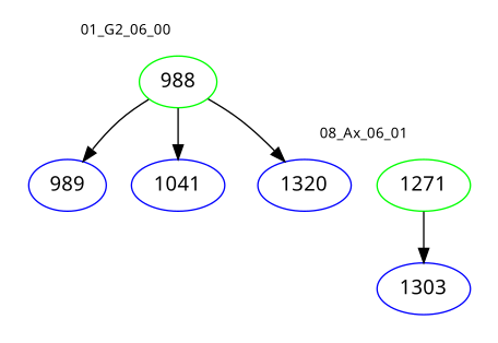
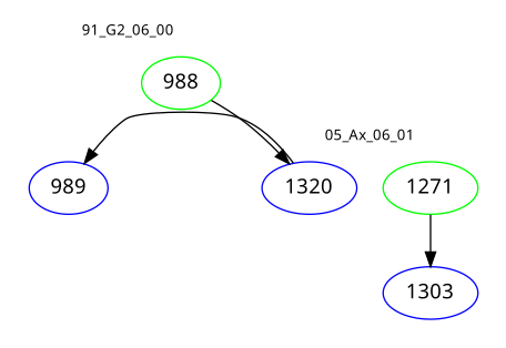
  digraph {
    fontname="Noto Sans"
    node [color=blue fontname="Noto Sans"]
    edge [color=black fontname="Noto Sans"]
    n1 [color=green label=1271]
    n2 [label=1320]
    n3 [label=1303]
    n4 [color=green label=988]
    n5 [label=989]
-   n6 [label=1041]
    subgraph cluster_1 {
      color=white
      fontsize=10
-     label="08_Ax_06_01"
+     label="05_Ax_06_01"
      n1
      n2
      n3
    }
    subgraph cluster_2 {
      color=white
      fontsize=10
-     label="01_G2_06_00"
+     label="91_G2_06_00"
      n4
      n5
-     n6
    }
    n1 -> n3
    n4 -> n2
-   n4 -> n5
-   n4 -> n6
+   n2 -> n5
  }
